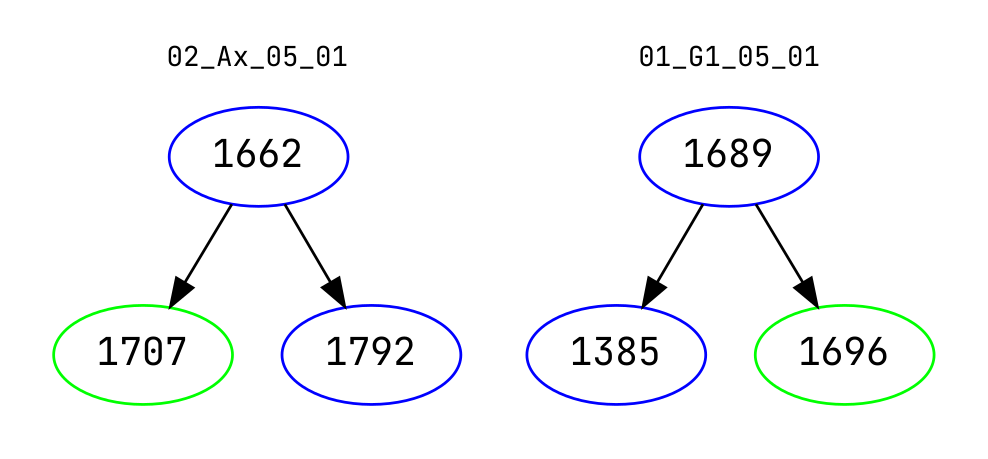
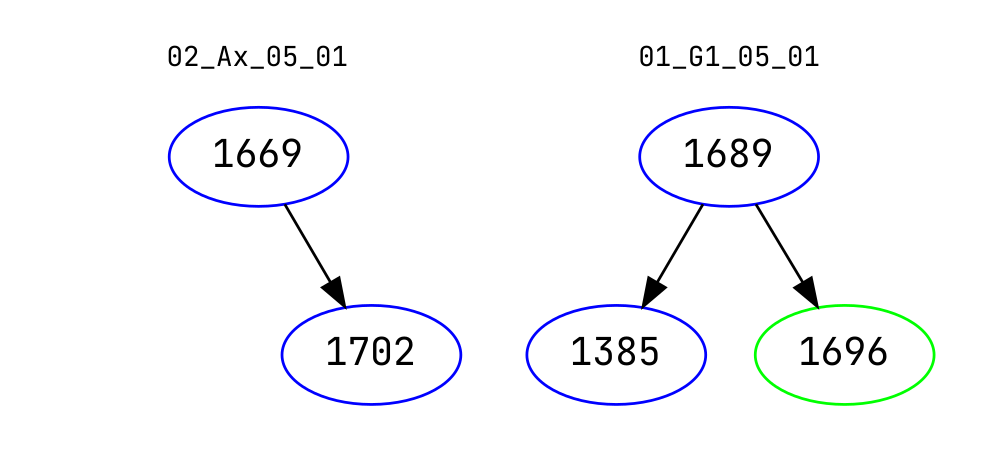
  digraph {
    fontname="JetBrains Mono"
    node [color=blue fontname="JetBrains Mono"]
    edge [color=black fontname="JetBrains Mono"]
-   n1 [label=1662]
-   n2 [color=green label=1707]
-   n3 [label=1792]
+   n1 [label=1669]
+   n3 [label=1702]
    n4 [label=1689]
    n5 [label=1385]
    n6 [color=green label=1696]
    subgraph cluster_1 {
      color=white
      fontsize=10
      label="02_Ax_05_01"
      n1
-     n2
      n3
    }
    subgraph cluster_2 {
      color=white
      fontsize=10
      label="01_G1_05_01"
      n4
      n5
      n6
    }
-   n1 -> n2
    n1 -> n3
    n4 -> n5
    n4 -> n6
  }
